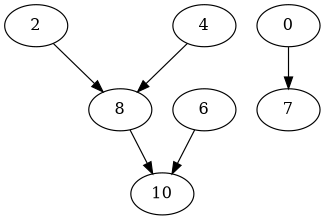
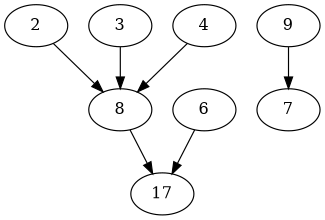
  digraph {
    node [alpha=0.05]
    2 [alpha=0.03 expect_size=32844800]
    8 [alpha=0.13 expect_size=47344640]
-   10 [expect_size=37039104]
+   10 [expect_size=37039104 label=17]
+   3 [alpha=0.16 expect_size=16622592]
    4 [alpha=0.06 expect_size=12144640]
    6 [expect_size=23593984]
    7 [alpha=0.10 expect_size=22461440]
-   9 [alpha=0.09 expect_size=7400448 label=0]
+   9 [alpha=0.09 expect_size=7400448]
    2 -> 8
    8 -> 10
+   3 -> 8
    4 -> 8
    6 -> 10
    9 -> 7
  }
